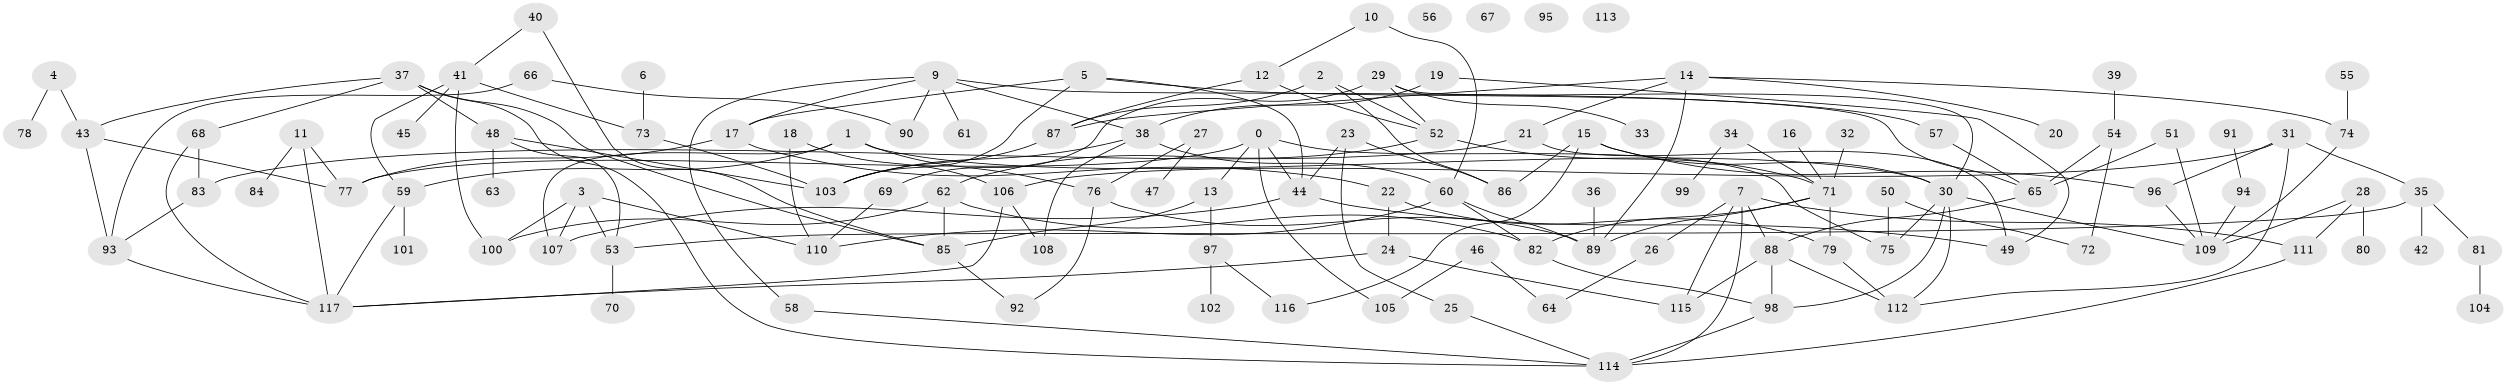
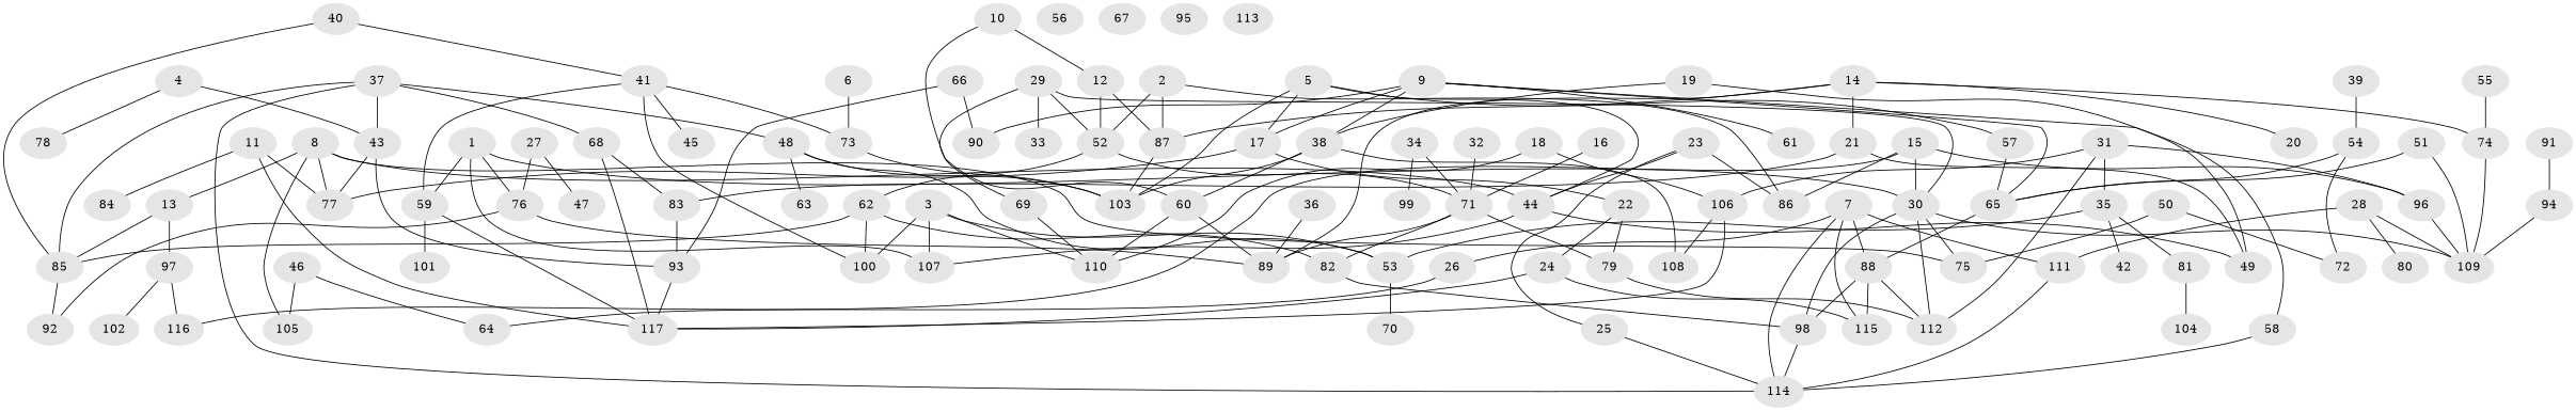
  graph {
    node [color=gray90 style=filled]
    1
    30
    59
    76
    107
    75
    109
    98
    112
    117
    101
    89
    92
    2
    52
    86
    87
    71
    62
    103
    3
    53
    100
    110
    70
    4
    43
    78
    77
    93
    5
    17
    44
    57
    22
    49
    65
    6
    73
    7
    26
    88
    111
    114
    115
    64
-   8 [label=0]
+   8
    13
    105
    85
    97
    9
    38
    58
    61
    90
    60
    108
    10
    12
    82
    11
    84
    116
    102
    14
    20
    21
    74
    83
    15
    96
    16
    79
    24
    18
    106
    19
    23
    25
    27
    47
    28
    80
    29
    33
    69
    31
    35
    42
    81
    32
    34
    99
    104
    36
    37
    48
    68
    63
    39
    54
    72
    40
    41
    45
    46
    50
    51
    55
    56
    66
    67
    91
    94
    95
    113
    1 -- 30
    1 -- 59
    1 -- 76
    1 -- 107
    30 -- 75
    30 -- 109
    30 -- 98
    30 -- 112
    59 -- 117
    59 -- 101
    76 -- 89
    76 -- 92
    98 -- 114
    2 -- 52
    2 -- 86
    2 -- 87
    52 -- 71
    52 -- 62
    87 -- 103
    71 -- 89
    71 -- 82
    71 -- 79
    62 -- 100
    62 -- 85
    62 -- 82
    3 -- 107
    3 -- 53
    3 -- 100
    3 -- 110
    53 -- 70
    4 -- 43
    4 -- 78
    43 -- 77
    43 -- 93
    93 -- 117
    5 -- 103
    5 -- 17
    5 -- 44
    5 -- 57
    17 -- 77
    17 -- 22
    44 -- 107
    44 -- 49
    57 -- 65
    22 -- 79
    22 -- 24
    65 -- 88
    6 -- 73
    73 -- 103
    7 -- 26
    7 -- 88
    7 -- 111
    7 -- 114
    7 -- 115
    26 -- 64
    88 -- 98
    88 -- 112
    88 -- 115
    111 -- 114
    8 -- 75
    8 -- 77
    8 -- 44
    8 -- 13
    8 -- 105
    13 -- 85
    13 -- 97
    85 -- 92
    97 -- 116
    97 -- 102
    9 -- 17
    9 -- 65
    9 -- 38
    9 -- 58
    9 -- 61
    9 -- 90
    38 -- 103
    38 -- 60
    38 -- 108
    58 -- 114
    60 -- 89
    60 -- 110
-   60 -- 82
    10 -- 60
    10 -- 12
    12 -- 52
    12 -- 87
    82 -- 98
    11 -- 117
    11 -- 77
    11 -- 84
    14 -- 89
    14 -- 87
    14 -- 20
    14 -- 21
    14 -- 74
    21 -- 49
    21 -- 83
    74 -- 109
    83 -- 93
    15 -- 30
    15 -- 86
    15 -- 116
    15 -- 96
    96 -- 109
    16 -- 71
    79 -- 112
    24 -- 117
    24 -- 115
    18 -- 110
    18 -- 106
    106 -- 117
    106 -- 108
    19 -- 49
    19 -- 38
    23 -- 86
    23 -- 44
    23 -- 25
    25 -- 114
    27 -- 76
    27 -- 47
    28 -- 109
    28 -- 111
    28 -- 80
    29 -- 30
    29 -- 52
    29 -- 33
    29 -- 69
    69 -- 110
    31 -- 112
    31 -- 96
    31 -- 106
    31 -- 35
    35 -- 53
    35 -- 42
    35 -- 81
    81 -- 104
    32 -- 71
    34 -- 71
    34 -- 99
    36 -- 89
    37 -- 43
    37 -- 114
    37 -- 85
    37 -- 48
    37 -- 68
    48 -- 103
    48 -- 53
    48 -- 63
    68 -- 117
    68 -- 83
    39 -- 54
    54 -- 65
    54 -- 72
    40 -- 85
    40 -- 41
    41 -- 59
    41 -- 100
    41 -- 73
    41 -- 45
    46 -- 64
    46 -- 105
    50 -- 75
    50 -- 72
    51 -- 109
    51 -- 65
    55 -- 74
    66 -- 93
    66 -- 90
    91 -- 94
    94 -- 109
  }
